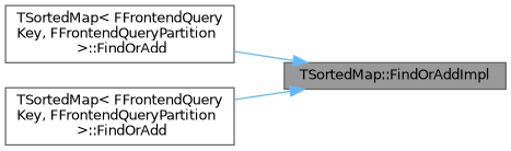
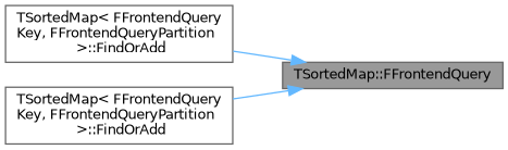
  digraph {
    rankdir=RL
    node [color=grey40 fillcolor=white fontname=Helvetica fontsize=10 shape=box style=filled]
    edge [color=steelblue1 dir=back fontname=Helvetica fontsize=10 labelfontname=Helvetica labelfontsize=10 style=solid]
-   n1 [color=gray40 fillcolor=grey60 fontcolor=black height=0.2 label="TSortedMap::FindOrAddImpl" width=0.4]
+   n1 [color=gray40 fillcolor=grey60 fontcolor=black height=0.2 label="TSortedMap::FFrontendQuery" width=0.4]
    n2 [height=0.2 label="TSortedMap\< FFrontendQuery\lKey, FFrontendQueryPartition\l \>::FindOrAdd" width=0.4]
    n3 [height=0.2 label="TSortedMap\< FFrontendQuery\lKey, FFrontendQueryPartition\l \>::FindOrAdd" width=0.4]
    n1 -> n2
    n1 -> n3
  }
